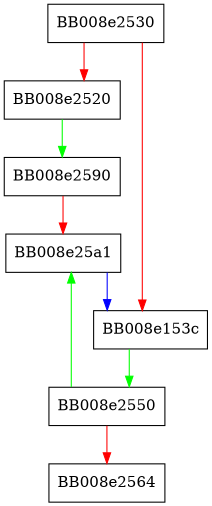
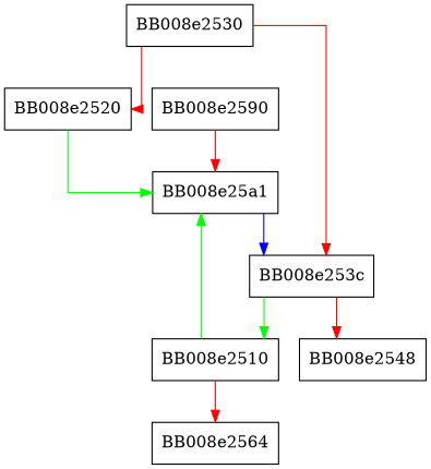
  digraph {
    splines=ortho
    node [shape=box]
    edge [color=red]
    BB008e2520
    BB008e2590
    BB008e25a1
    BB008e2530
-   BB008e253c [label=BB008e153c]
-   BB008e2550
+   BB008e253c
+   BB008e2550 [label=BB008e2510]
+   BB008e2548
    BB008e2564
-   BB008e2520 -> BB008e2590 [color=green]
+   BB008e2520 -> BB008e25a1 [color=green]
    BB008e2590 -> BB008e25a1
    BB008e25a1 -> BB008e253c [color=blue]
    BB008e2530 -> BB008e2520
    BB008e2530 -> BB008e253c
    BB008e253c -> BB008e2550 [color=green]
+   BB008e253c -> BB008e2548
    BB008e2550 -> BB008e25a1 [color=green]
    BB008e2550 -> BB008e2564
  }
